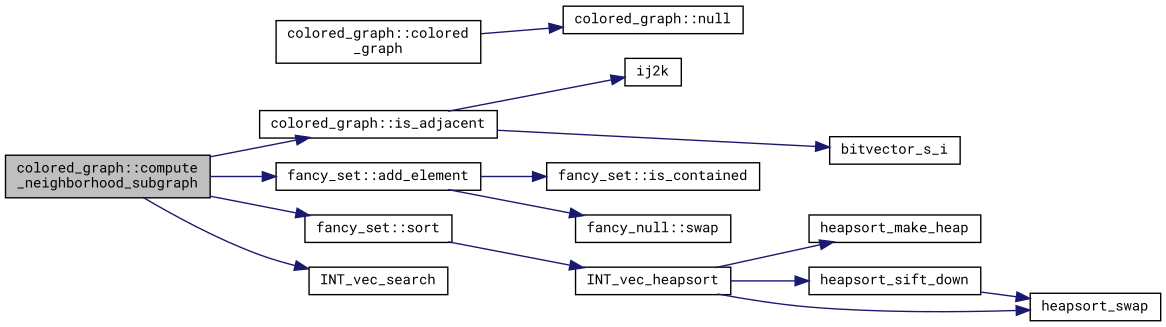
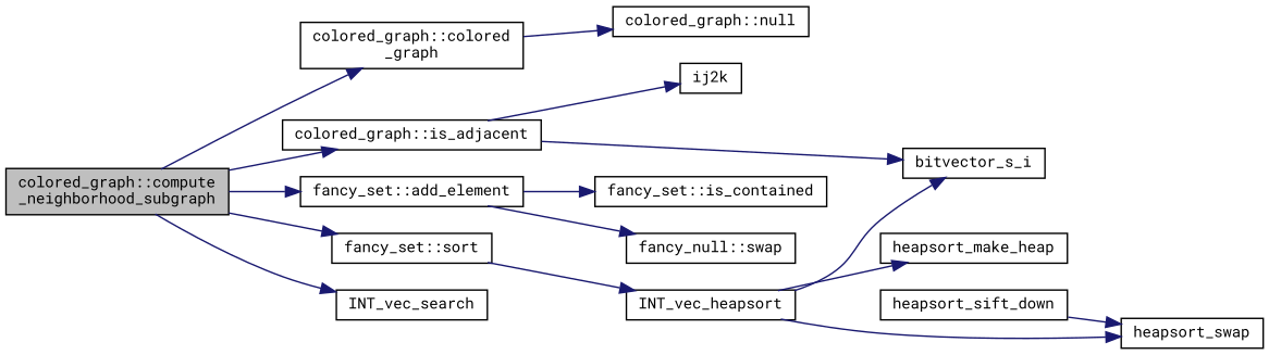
  digraph {
    fontname="Roboto Mono"
    rankdir=LR
    node [color=black fillcolor=white fontname="Roboto Mono" fontsize=10 shape=record style=filled]
    edge [color=midnightblue fontname="Roboto Mono" fontsize=10 labelfontname=Helvetica labelfontsize=10 style=solid]
    n1 [fillcolor=grey75 fontcolor=black height=0.2 label="colored_graph::compute\l_neighborhood_subgraph" width=0.4]
    n2 [height=0.2 label="colored_graph::colored\l_graph" width=0.4]
    n3 [height=0.2 label="colored_graph::is_adjacent" width=0.4]
    n4 [height=0.2 label="fancy_set::add_element" width=0.4]
    n5 [height=0.2 label="fancy_set::sort" width=0.4]
    n6 [height=0.2 label=INT_vec_search width=0.4]
    n7 [height=0.2 label="colored_graph::null" width=0.4]
    n8 [height=0.2 label=ij2k width=0.4]
    n9 [height=0.2 label=bitvector_s_i width=0.4]
    n10 [height=0.2 label="fancy_set::is_contained" width=0.4]
    n11 [height=0.2 label="fancy_null::swap" width=0.4]
    n12 [height=0.2 label=INT_vec_heapsort width=0.4]
    n13 [height=0.2 label=heapsort_make_heap width=0.4]
    n14 [height=0.2 label=heapsort_sift_down width=0.4]
    n15 [height=0.2 label=heapsort_swap width=0.4]
+   n1 -> n2
    n1 -> n3
    n1 -> n4
    n1 -> n5
    n1 -> n6
    n2 -> n7
    n3 -> n8
    n3 -> n9
    n4 -> n10
    n4 -> n11
    n5 -> n12
    n12 -> n13
-   n12 -> n14
+   n12 -> n9
    n12 -> n15
    n14 -> n15
  }
